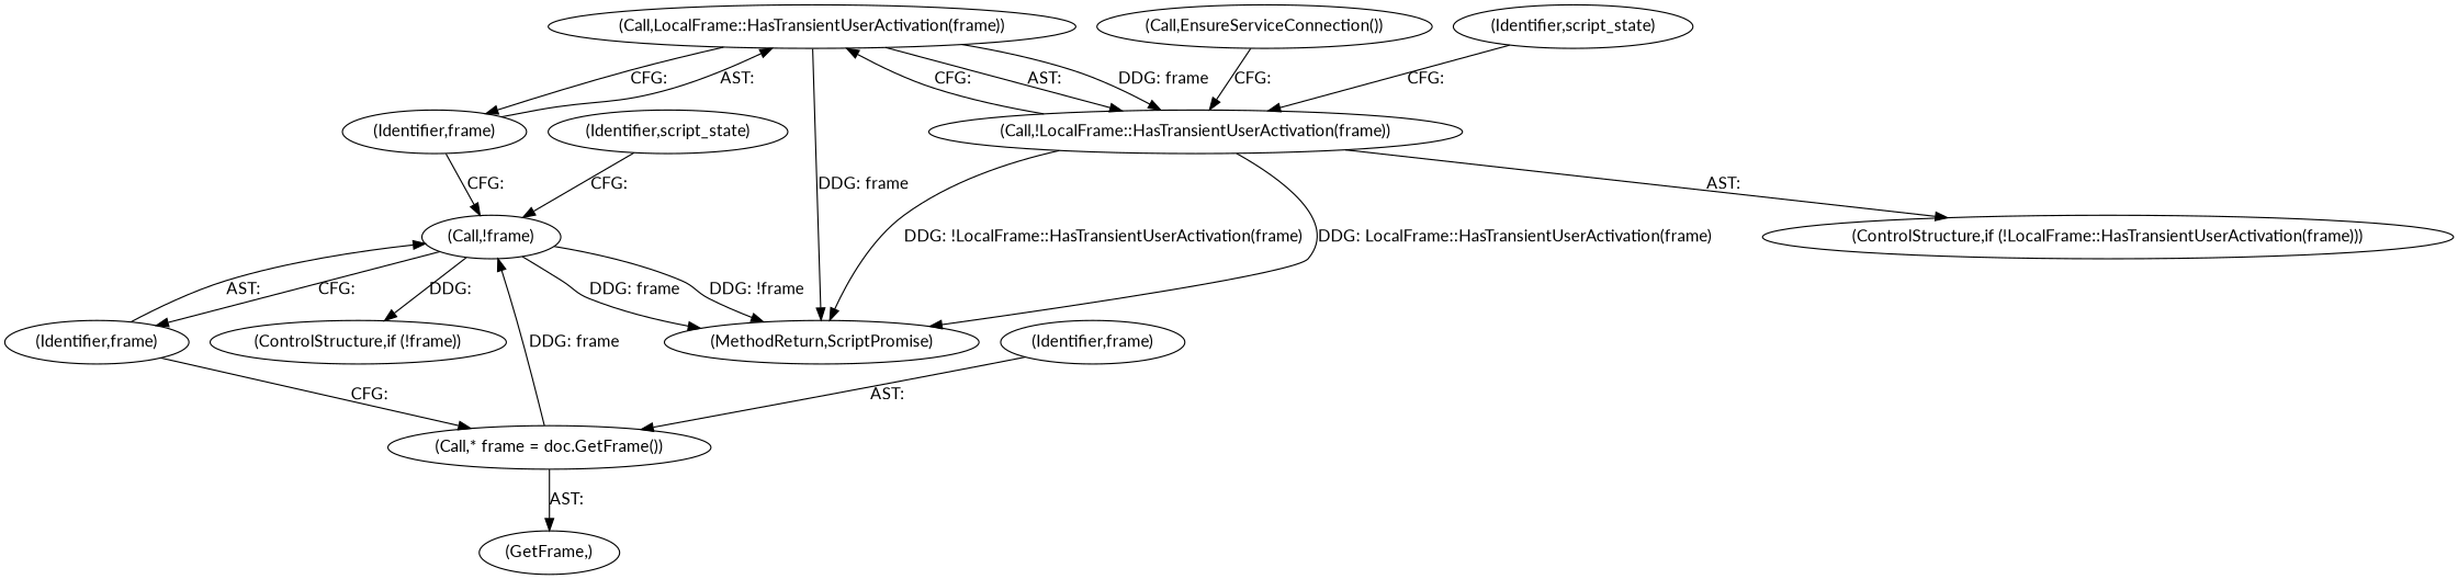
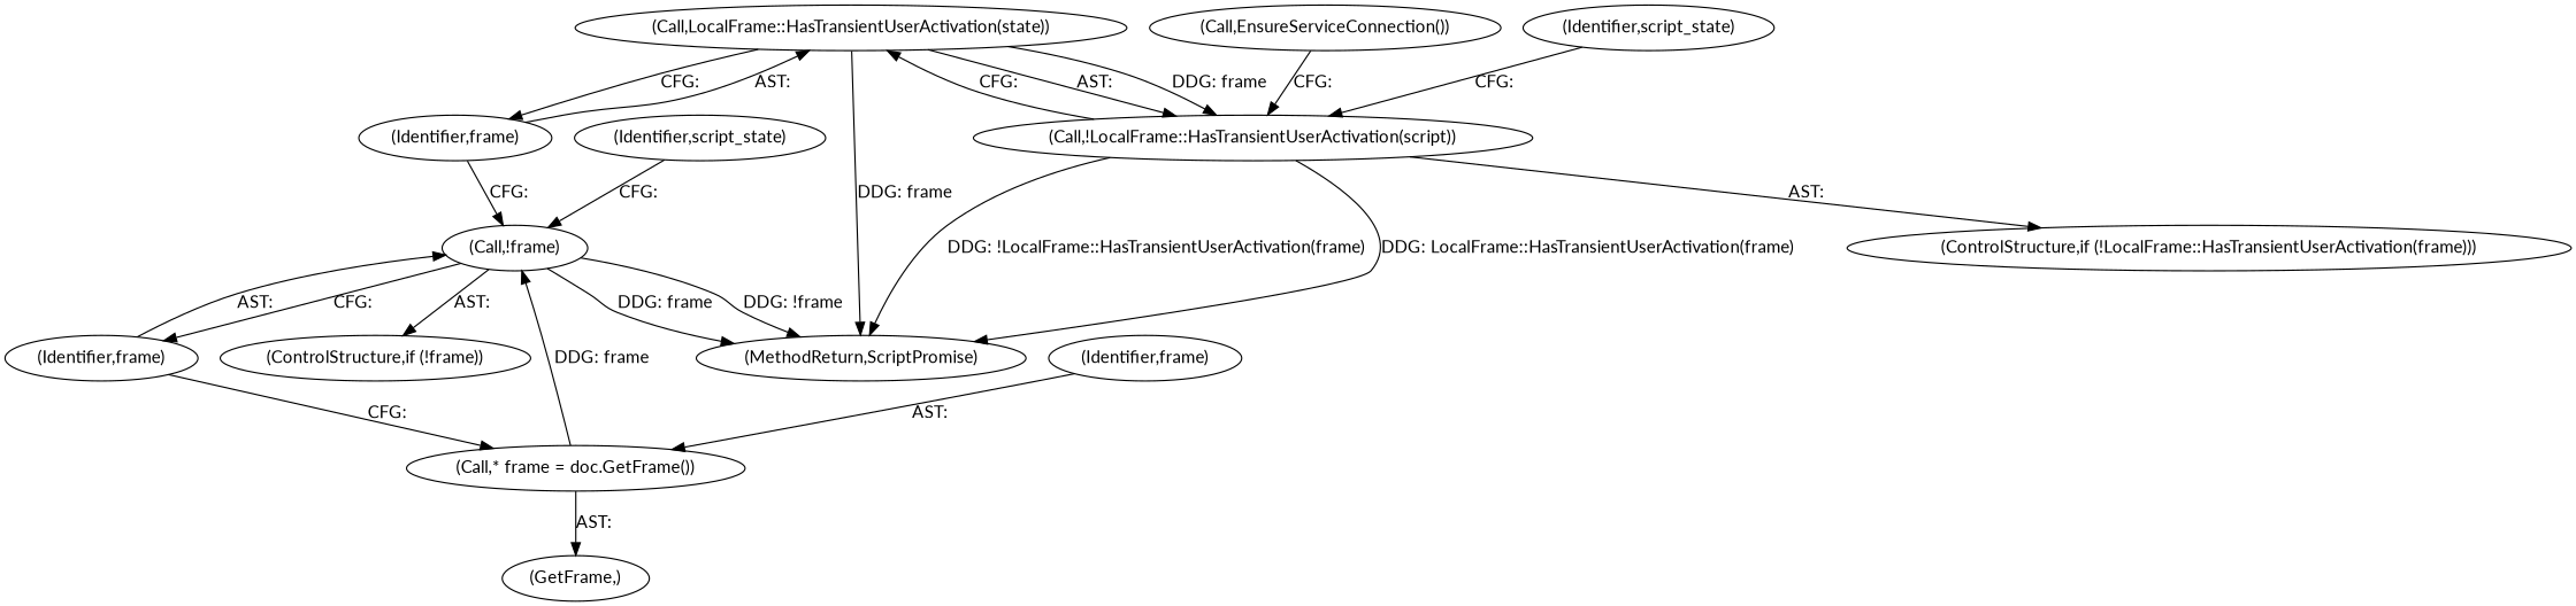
  digraph {
    fontname=Lato
    node [fontname=Lato]
    edge [fontname=Lato]
-   n1 [label="(Call,LocalFrame::HasTransientUserActivation(frame))"]
-   n2 [label="(Call,!LocalFrame::HasTransientUserActivation(frame))"]
+   n1 [label="(Call,LocalFrame::HasTransientUserActivation(state))"]
+   n2 [label="(Call,!LocalFrame::HasTransientUserActivation(script))"]
    n3 [label="(Identifier,frame)"]
    n4 [label="(MethodReturn,ScriptPromise)"]
    n5 [label="(ControlStructure,if (!LocalFrame::HasTransientUserActivation(frame)))"]
    n6 [label="(Call,!frame)"]
    n7 [label="(Identifier,frame)"]
    n8 [label="(ControlStructure,if (!frame))"]
    n9 [label="(Call,* frame = doc.GetFrame())"]
    n10 [label="(GetFrame,)"]
    n11 [label="(Call,EnsureServiceConnection())"]
    n12 [label="(Identifier,script_state)"]
    n13 [label="(Identifier,script_state)"]
    n14 [label="(Identifier,frame)"]
    n1 -> n2 [label="AST: "]
    n1 -> n2 [label="DDG: frame"]
    n1 -> n3 [label="CFG: "]
    n1 -> n4 [label="DDG: frame"]
    n2 -> n1 [label="CFG: "]
    n2 -> n4 [label="DDG: LocalFrame::HasTransientUserActivation(frame)"]
    n2 -> n4 [label="DDG: !LocalFrame::HasTransientUserActivation(frame)"]
    n2 -> n5 [label="AST: "]
    n3 -> n1 [label="AST: "]
    n3 -> n6 [label="CFG: "]
    n6 -> n4 [label="DDG: frame"]
    n6 -> n4 [label="DDG: !frame"]
    n6 -> n7 [label="CFG: "]
-   n6 -> n8 [label="DDG: "]
+   n6 -> n8 [label="AST: "]
    n7 -> n6 [label="AST: "]
    n7 -> n9 [label="CFG: "]
    n9 -> n6 [label="DDG: frame"]
    n9 -> n10 [label="AST: "]
    n11 -> n2 [label="CFG: "]
    n12 -> n2 [label="CFG: "]
    n13 -> n6 [label="CFG: "]
    n14 -> n9 [label="AST: "]
  }
